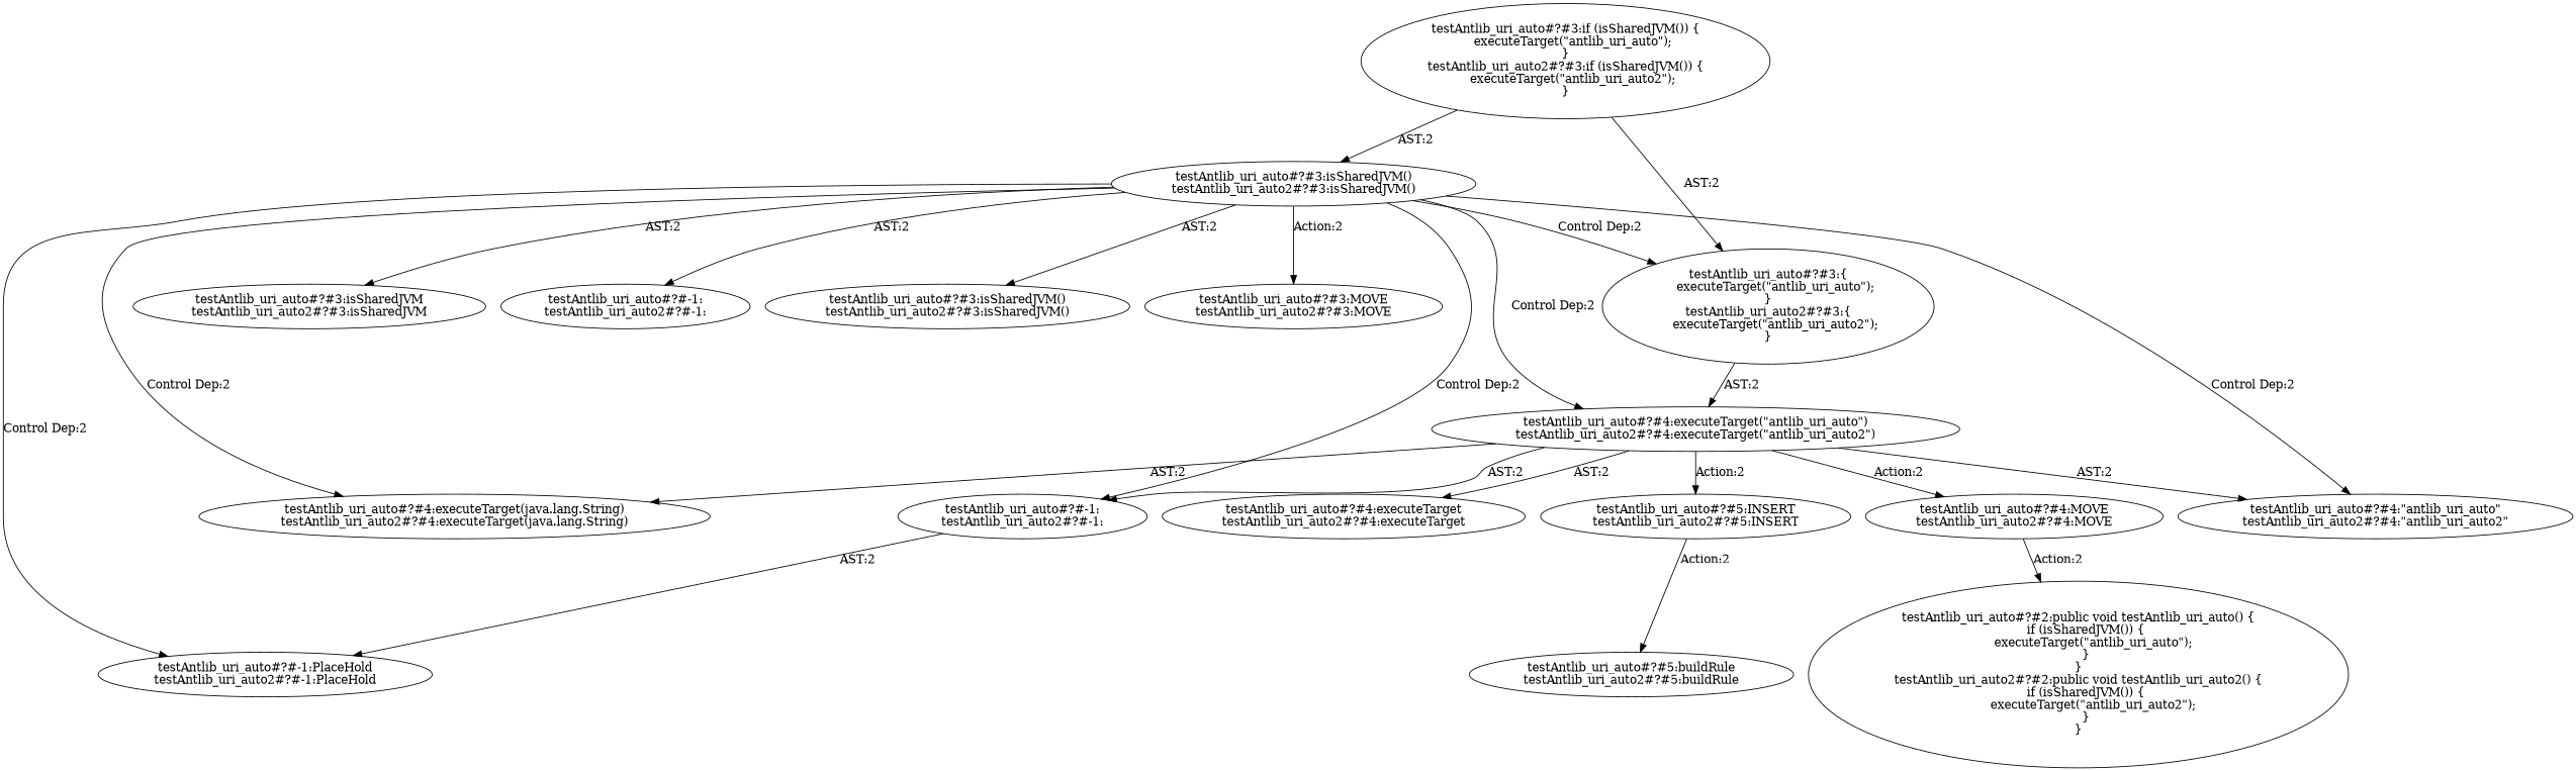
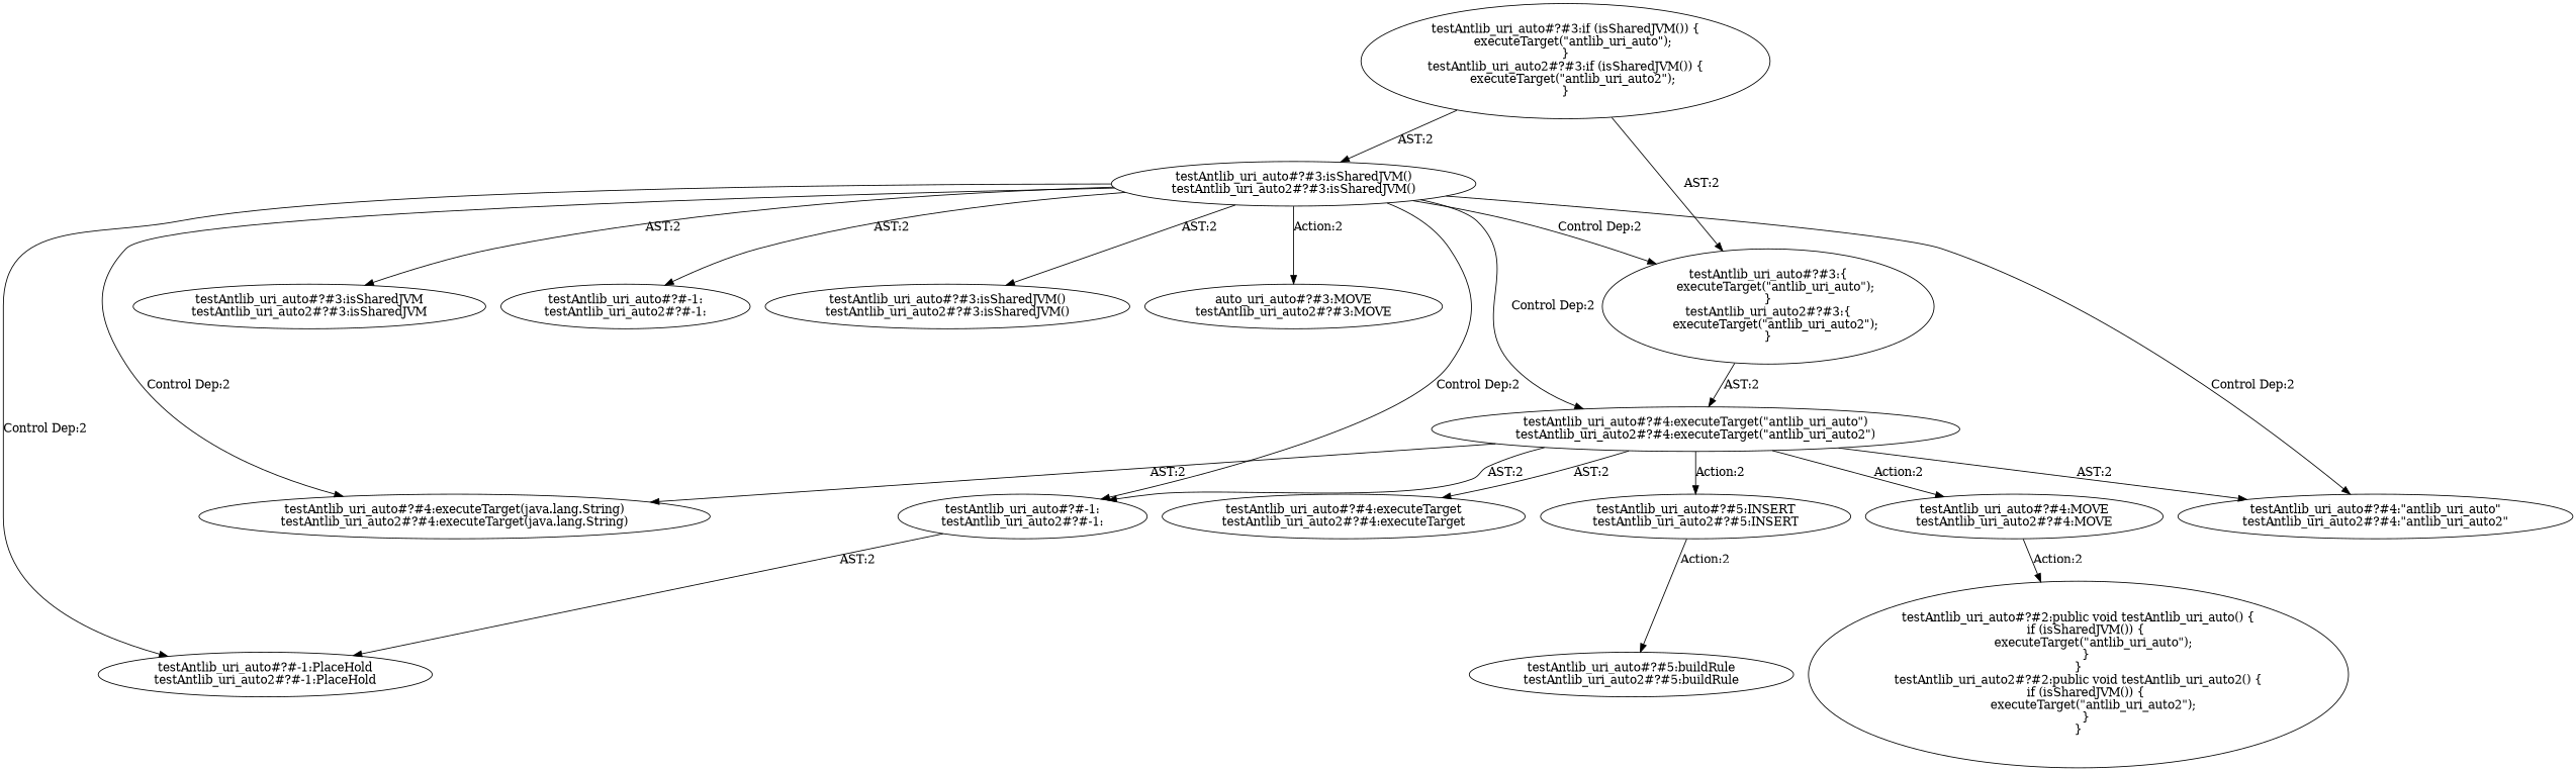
  digraph {
    node [shape=ellipse]
    n1 [label="testAntlib_uri_auto#?#5:INSERT\ntestAntlib_uri_auto2#?#5:INSERT"]
    n2 [label="testAntlib_uri_auto#?#5:buildRule\ntestAntlib_uri_auto2#?#5:buildRule"]
    n3 [label="testAntlib_uri_auto#?#4:executeTarget(\"antlib_uri_auto\")\ntestAntlib_uri_auto2#?#4:executeTarget(\"antlib_uri_auto2\")"]
    n4 [label="testAntlib_uri_auto#?#4:executeTarget(java.lang.String)\ntestAntlib_uri_auto2#?#4:executeTarget(java.lang.String)"]
    n5 [label="testAntlib_uri_auto#?#-1:\ntestAntlib_uri_auto2#?#-1:"]
    n6 [label="testAntlib_uri_auto#?#4:\"antlib_uri_auto\"\ntestAntlib_uri_auto2#?#4:\"antlib_uri_auto2\""]
    n7 [label="testAntlib_uri_auto#?#4:executeTarget\ntestAntlib_uri_auto2#?#4:executeTarget"]
    n8 [label="testAntlib_uri_auto#?#4:MOVE\ntestAntlib_uri_auto2#?#4:MOVE"]
    n9 [label="testAntlib_uri_auto#?#3:isSharedJVM()\ntestAntlib_uri_auto2#?#3:isSharedJVM()"]
    n10 [label="testAntlib_uri_auto#?#3:isSharedJVM\ntestAntlib_uri_auto2#?#3:isSharedJVM"]
    n11 [label="testAntlib_uri_auto#?#-1:\ntestAntlib_uri_auto2#?#-1:"]
    n12 [label="testAntlib_uri_auto#?#3:isSharedJVM()\ntestAntlib_uri_auto2#?#3:isSharedJVM()"]
    n13 [label="testAntlib_uri_auto#?#3:\{\n    executeTarget(\"antlib_uri_auto\");\n\}\ntestAntlib_uri_auto2#?#3:\{\n    executeTarget(\"antlib_uri_auto2\");\n\}"]
    n14 [label="testAntlib_uri_auto#?#-1:PlaceHold\ntestAntlib_uri_auto2#?#-1:PlaceHold"]
-   n15 [label="testAntlib_uri_auto#?#3:MOVE\ntestAntlib_uri_auto2#?#3:MOVE"]
+   n15 [label="auto_uri_auto#?#3:MOVE\ntestAntlib_uri_auto2#?#3:MOVE"]
    n16 [label="testAntlib_uri_auto#?#3:if (isSharedJVM()) \{\n    executeTarget(\"antlib_uri_auto\");\n\}\ntestAntlib_uri_auto2#?#3:if (isSharedJVM()) \{\n    executeTarget(\"antlib_uri_auto2\");\n\}"]
    n17 [label="testAntlib_uri_auto#?#2:public void testAntlib_uri_auto() \{\n    if (isSharedJVM()) \{\n        executeTarget(\"antlib_uri_auto\");\n    \}\n\}\ntestAntlib_uri_auto2#?#2:public void testAntlib_uri_auto2() \{\n    if (isSharedJVM()) \{\n        executeTarget(\"antlib_uri_auto2\");\n    \}\n\}"]
    n1 -> n2 [label="Action:2"]
    n3 -> n1 [label="Action:2"]
    n3 -> n4 [label="AST:2"]
    n3 -> n5 [label="AST:2"]
    n3 -> n6 [label="AST:2"]
    n3 -> n7 [label="AST:2"]
    n3 -> n8 [label="Action:2"]
    n5 -> n14 [label="AST:2"]
    n8 -> n17 [label="Action:2"]
    n9 -> n3 [label="Control Dep:2"]
    n9 -> n4 [label="Control Dep:2"]
    n9 -> n5 [label="Control Dep:2"]
    n9 -> n6 [label="Control Dep:2"]
    n9 -> n10 [label="AST:2"]
    n9 -> n11 [label="AST:2"]
    n9 -> n12 [label="AST:2"]
    n9 -> n13 [label="Control Dep:2"]
    n9 -> n14 [label="Control Dep:2"]
    n9 -> n15 [label="Action:2"]
    n13 -> n3 [label="AST:2"]
    n16 -> n9 [label="AST:2"]
    n16 -> n13 [label="AST:2"]
  }
